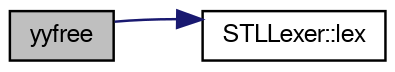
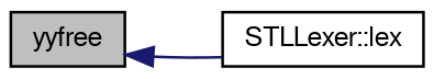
  digraph {
    rankdir=LR
    node [color=black fontname=FreeSans fontsize=10 shape=record]
    n1 [fillcolor=grey75 fontcolor=black height=0.2 label=yyfree style=filled width=0.4]
    n2 [height=0.2 label="STLLexer::lex" width=0.4]
-   n2 -> n1 [color=midnightblue dir=back fontname=FreeSans fontsize=10 labelfontname=FreeSans labelfontsize=10 style=solid]
+   n1 -> n2 [color=midnightblue dir=back fontname=FreeSans fontsize=10 labelfontname=FreeSans labelfontsize=10 style=solid]
  }
